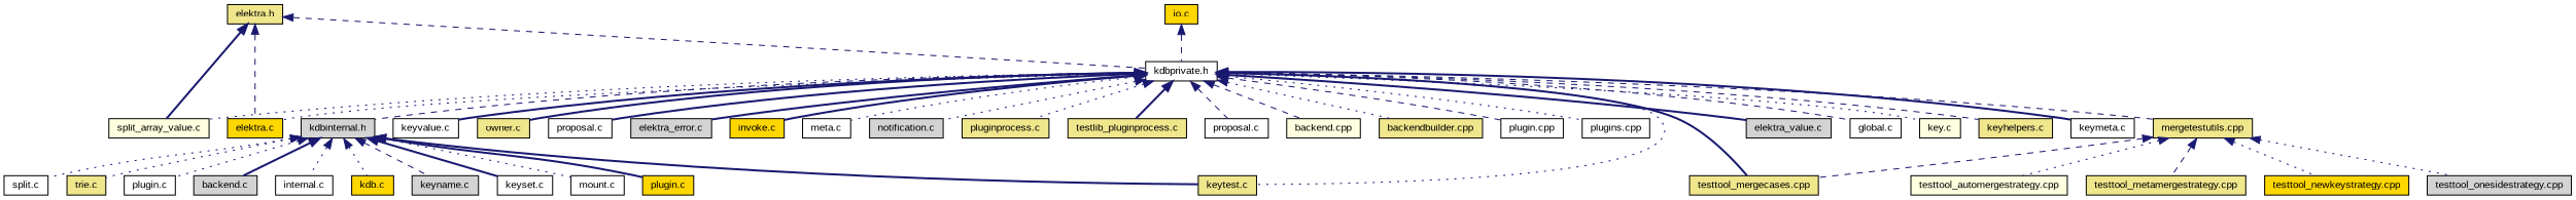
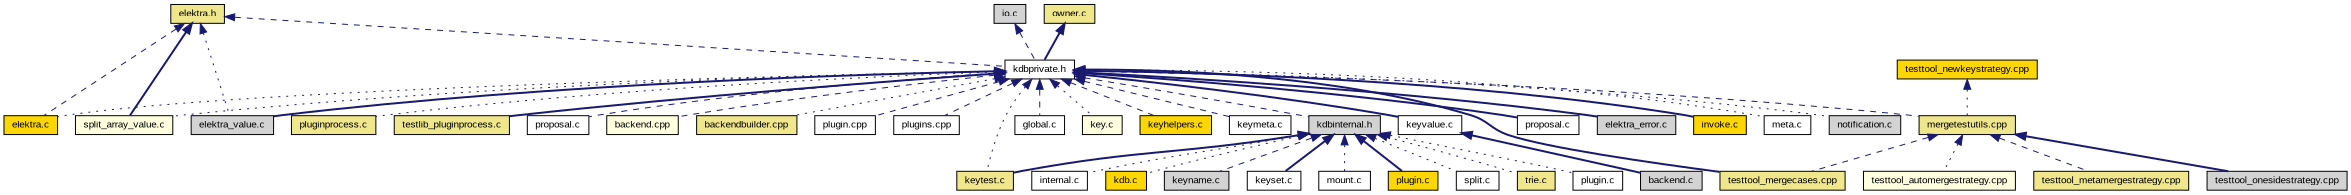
  digraph {
    fontname="Liberation Sans"
    node [color=black fillcolor=white fontname="Liberation Sans" fontsize=10 shape=record style=filled]
    edge [color=midnightblue dir=back fontname="Liberation Sans" fontsize=10 labelfontname=Helvetica labelfontsize=10 style=dotted]
    n1 [fillcolor=khaki fontcolor=black height=0.2 label="elektra.h" width=0.4]
    n2 [fillcolor=gold height=0.2 label="elektra.c" width=0.4]
    n3 [fillcolor=lightyellow height=0.2 label="split_array_value.c" width=0.4]
    n4 [fillcolor=lightgrey height=0.2 label="elektra_value.c" width=0.4]
    n5 [height=0.2 label="kdbprivate.h" width=0.4]
    n6 [height=0.2 label="global.c" width=0.4]
    n7 [fillcolor=lightyellow height=0.2 label="key.c" width=0.4]
-   n8 [fillcolor=khaki height=0.2 label="keyhelpers.c" width=0.4]
+   n8 [fillcolor=gold height=0.2 label="keyhelpers.c" width=0.4]
    n9 [height=0.2 label="keymeta.c" width=0.4]
    n10 [fillcolor=khaki height=0.2 label="keytest.c" width=0.4]
    n11 [height=0.2 label="keyvalue.c" width=0.4]
    n12 [fillcolor=khaki height=0.2 label="owner.c" width=0.4]
    n13 [height=0.2 label="proposal.c" width=0.4]
    n14 [fillcolor=lightgrey height=0.2 label="elektra_error.c" width=0.4]
    n15 [fillcolor=gold height=0.2 label="invoke.c" width=0.4]
    n16 [height=0.2 label="meta.c" width=0.4]
    n17 [fillcolor=lightgrey height=0.2 label="notification.c" width=0.4]
    n18 [fillcolor=khaki height=0.2 label="pluginprocess.c" width=0.4]
    n19 [fillcolor=khaki height=0.2 label="testlib_pluginprocess.c" width=0.4]
    n20 [height=0.2 label="proposal.c" width=0.4]
    n21 [fillcolor=lightyellow height=0.2 label="backend.cpp" width=0.4]
    n22 [fillcolor=khaki height=0.2 label="backendbuilder.cpp" width=0.4]
    n23 [height=0.2 label="plugin.cpp" width=0.4]
    n24 [height=0.2 label="plugins.cpp" width=0.4]
    n25 [fillcolor=khaki height=0.2 label="mergetestutils.cpp" width=0.4]
    n26 [fillcolor=khaki height=0.2 label="testtool_mergecases.cpp" width=0.4]
    n27 [fillcolor=lightgrey height=0.2 label="kdbinternal.h" width=0.4]
-   n28 [fillcolor=gold height=0.2 label="io.c" width=0.4]
+   n28 [fillcolor=lightgrey height=0.2 label="io.c" width=0.4]
    n29 [fillcolor=lightyellow height=0.2 label="testtool_automergestrategy.cpp" width=0.4]
    n30 [fillcolor=khaki height=0.2 label="testtool_metamergestrategy.cpp" width=0.4]
    n31 [fillcolor=gold height=0.2 label="testtool_newkeystrategy.cpp" width=0.4]
    n32 [fillcolor=lightgrey height=0.2 label="testtool_onesidestrategy.cpp" width=0.4]
    n33 [fillcolor=lightgrey height=0.2 label="backend.c" width=0.4]
    n34 [height=0.2 label="internal.c" width=0.4]
    n35 [fillcolor=gold height=0.2 label="kdb.c" width=0.4]
    n36 [fillcolor=lightgrey height=0.2 label="keyname.c" width=0.4]
    n37 [height=0.2 label="keyset.c" width=0.4]
    n38 [height=0.2 label="mount.c" width=0.4]
    n39 [fillcolor=gold height=0.2 label="plugin.c" width=0.4]
    n40 [height=0.2 label="split.c" width=0.4]
    n41 [fillcolor=khaki height=0.2 label="trie.c" width=0.4]
    n42 [height=0.2 label="plugin.c" width=0.4]
    n1 -> n2 [style=dashed]
    n1 -> n3 [style=bold]
+   n1 -> n4
    n1 -> n5 [style=dashed]
    n5 -> n2
    n5 -> n3
    n5 -> n4 [style=bold]
    n5 -> n6 [style=dashed]
    n5 -> n7
    n5 -> n8 [style=dashed]
-   n5 -> n9 [style=bold]
+   n5 -> n9 [style=dashed]
    n5 -> n10
    n5 -> n11 [style=bold]
-   n5 -> n12 [style=bold]
+   n12 -> n5 [style=bold]
    n5 -> n13 [style=bold]
    n5 -> n14 [style=bold]
    n5 -> n15 [style=bold]
    n5 -> n16
    n5 -> n17
    n5 -> n18
    n5 -> n19 [style=bold]
    n5 -> n20 [style=dashed]
    n5 -> n21 [style=dashed]
    n5 -> n22
    n5 -> n23 [style=dashed]
-   n5 -> n24
+   n5 -> n24 [style=dashed]
    n5 -> n25 [style=dashed]
    n5 -> n26 [style=bold]
    n5 -> n27 [style=dashed]
    n25 -> n26 [style=dashed]
    n25 -> n29
    n25 -> n30 [style=dashed]
-   n25 -> n31
-   n25 -> n32
+   n31 -> n25
+   n25 -> n32 [style=bold]
    n27 -> n10 [style=bold]
-   n27 -> n33 [style=bold]
+   n11 -> n33 [style=bold]
    n27 -> n34
    n27 -> n35
    n27 -> n36 [style=dashed]
    n27 -> n37 [style=bold]
    n27 -> n38
    n27 -> n39 [style=bold]
    n27 -> n40
    n27 -> n41
    n27 -> n42
    n28 -> n5 [style=dashed]
  }
